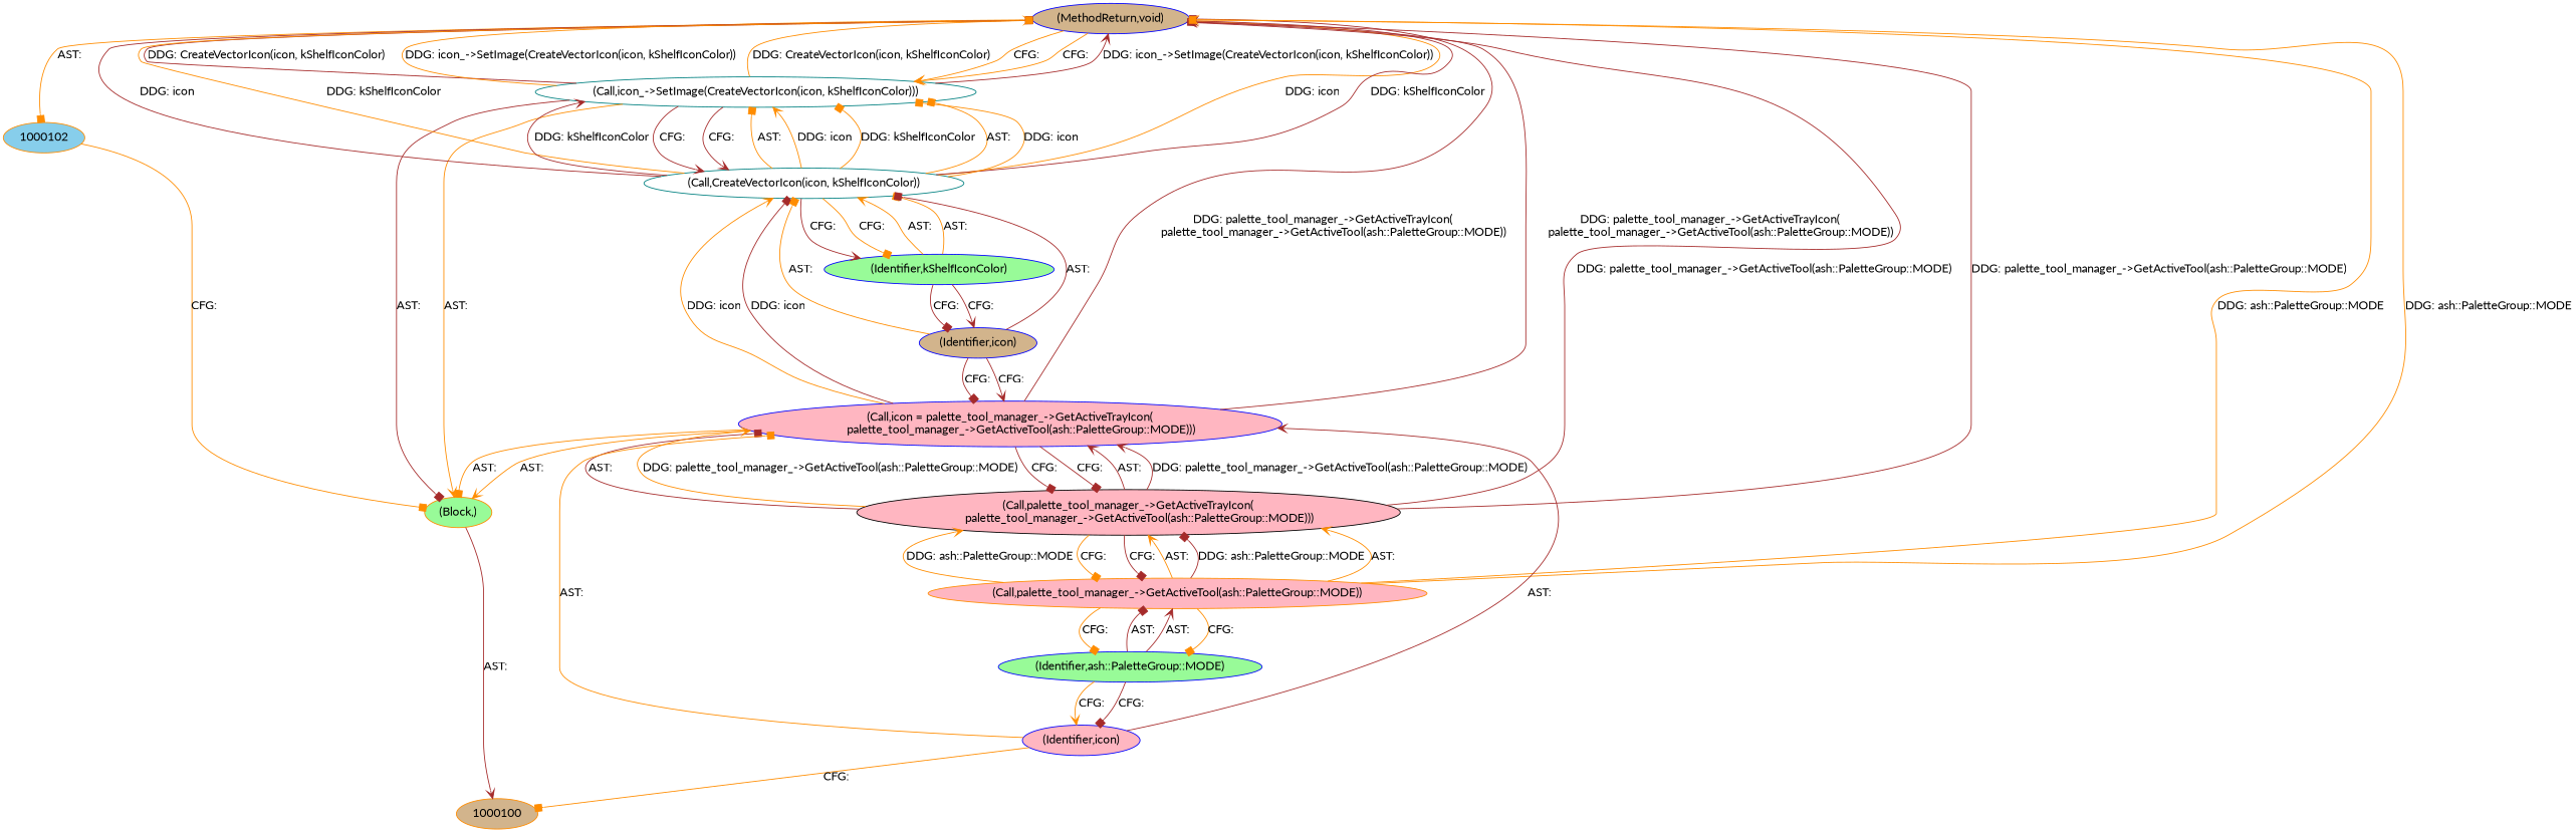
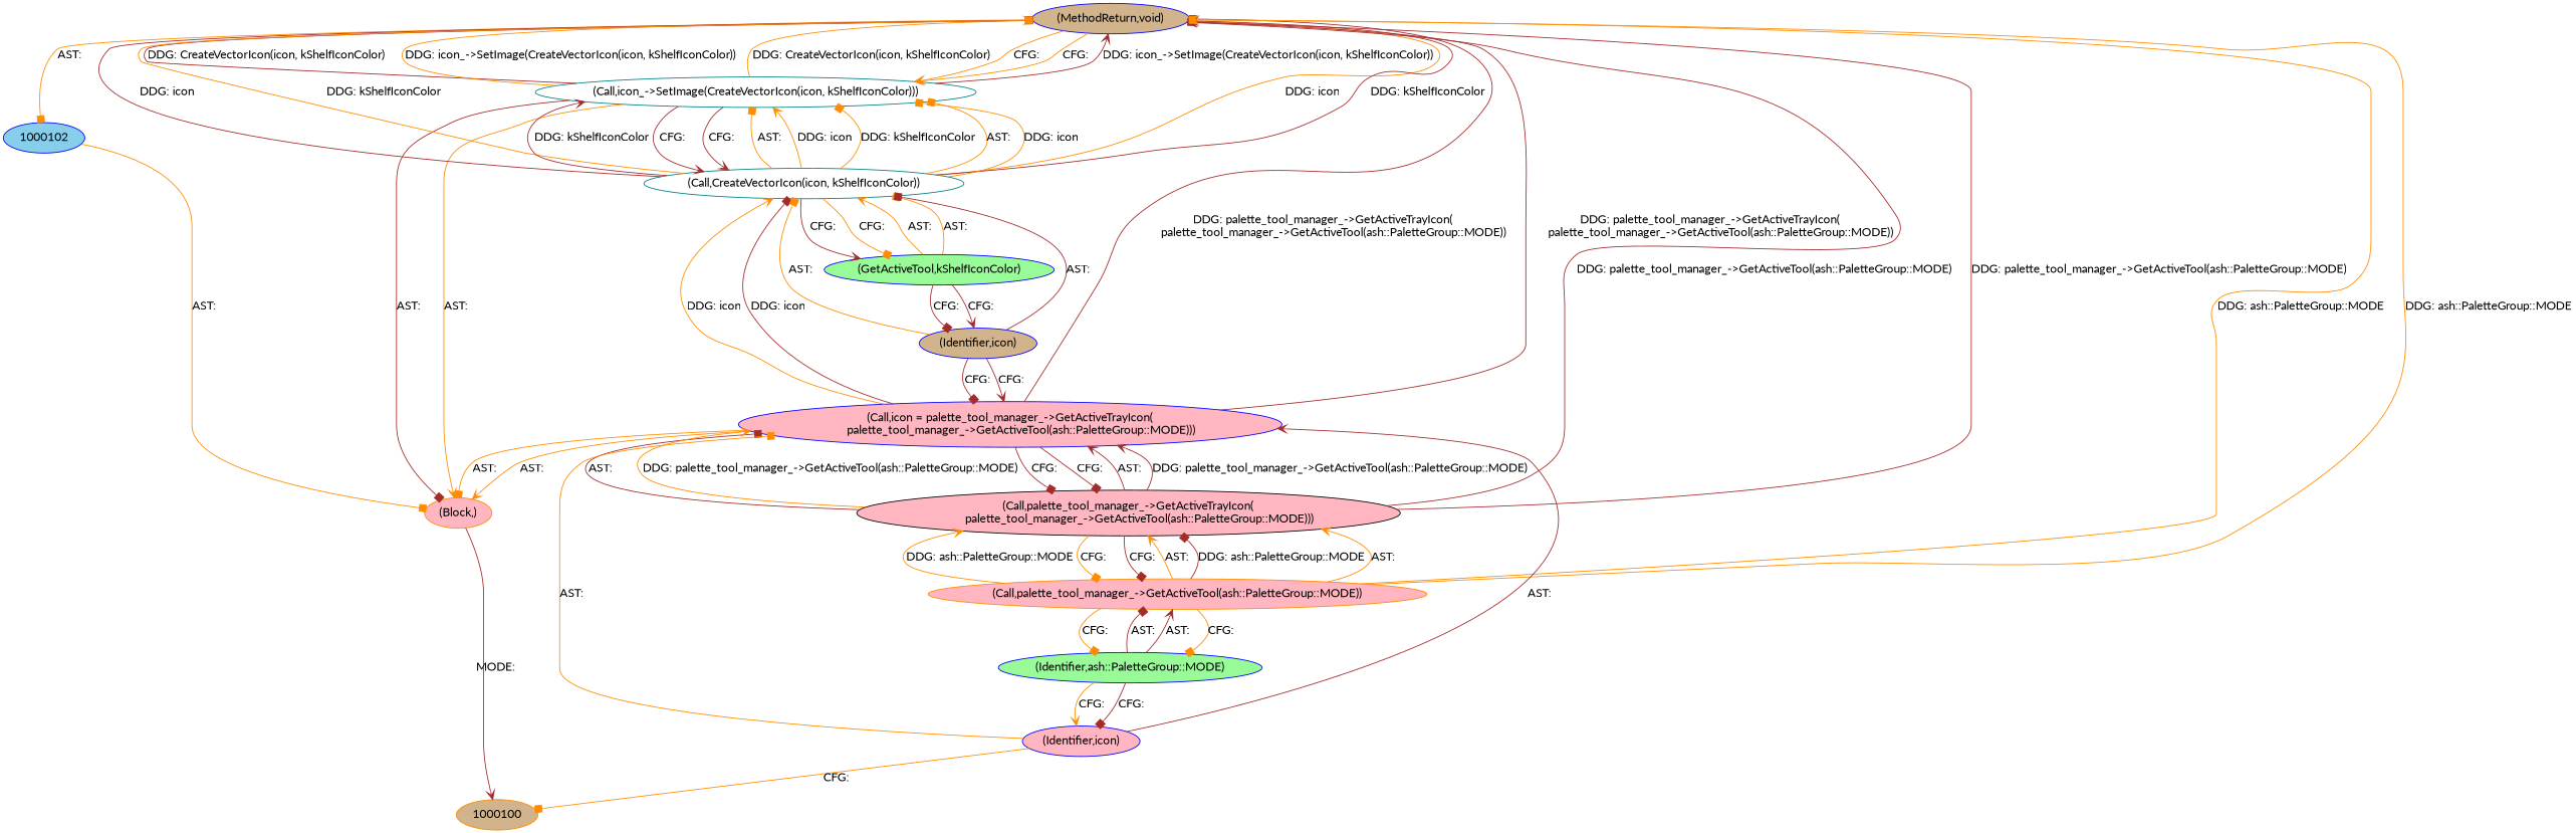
  digraph {
    fontname=Lato
    node [color=blue fillcolor=lightpink fontname=Lato style=filled]
    edge [arrowhead=box color=darkorange fontname=Lato]
    n1 [fillcolor=tan label="(MethodReturn,void)"]
    n2 [color=teal fillcolor=white label="(Call,icon_->SetImage(CreateVectorIcon(icon, kShelfIconColor)))"]
-   1000102 [color=darkorange fillcolor=skyblue]
-   n4 [color=darkorange fillcolor=palegreen label="(Block,)"]
+   1000102 [fillcolor=skyblue]
+   n4 [color=darkorange label="(Block,)"]
    n5 [color=teal fillcolor=white label="(Call,CreateVectorIcon(icon, kShelfIconColor))"]
    1000100 [color=darkorange fillcolor=tan]
    n7 [label="(Call,icon = palette_tool_manager_->GetActiveTrayIcon(\n       palette_tool_manager_->GetActiveTool(ash::PaletteGroup::MODE)))"]
    n8 [color=black label="(Call,palette_tool_manager_->GetActiveTrayIcon(\n       palette_tool_manager_->GetActiveTool(ash::PaletteGroup::MODE)))"]
    n9 [color=darkorange label="(Call,palette_tool_manager_->GetActiveTool(ash::PaletteGroup::MODE))"]
-   n10 [fillcolor=palegreen label="(Identifier,kShelfIconColor)"]
+   n10 [fillcolor=palegreen label="(GetActiveTool,kShelfIconColor)"]
    n11 [label="(Identifier,icon)"]
    n12 [fillcolor=palegreen label="(Identifier,ash::PaletteGroup::MODE)"]
    n13 [fillcolor=tan label="(Identifier,icon)"]
    n1 -> n2 [arrowhead=vee label="CFG: "]
    n1 -> n2 [arrowhead=vee label="CFG: "]
    n1 -> 1000102 [label="AST: "]
    n2 -> n1 [arrowhead=vee color=brown label="DDG: icon_->SetImage(CreateVectorIcon(icon, kShelfIconColor))"]
    n2 -> n1 [color=brown label="DDG: CreateVectorIcon(icon, kShelfIconColor)"]
    n2 -> n1 [label="DDG: icon_->SetImage(CreateVectorIcon(icon, kShelfIconColor))"]
    n2 -> n1 [arrowhead=vee label="DDG: CreateVectorIcon(icon, kShelfIconColor)"]
    n2 -> n4 [arrowhead=vee label="AST: "]
    n2 -> n4 [color=brown label="AST: "]
    n2 -> n5 [arrowhead=vee color=brown label="CFG: "]
    n2 -> n5 [arrowhead=vee color=brown label="CFG: "]
-   1000102 -> n4 [label="CFG: "]
-   n4 -> 1000100 [arrowhead=vee color=brown label="AST: "]
+   1000102 -> n4 [label="AST: "]
+   n4 -> 1000100 [arrowhead=vee color=brown label="MODE: "]
    n5 -> n1 [arrowhead=vee label="DDG: icon"]
    n5 -> n1 [arrowhead=vee color=brown label="DDG: kShelfIconColor"]
    n5 -> n1 [color=brown label="DDG: icon"]
    n5 -> n1 [label="DDG: kShelfIconColor"]
    n5 -> n2 [label="AST: "]
    n5 -> n2 [arrowhead=vee label="DDG: icon"]
    n5 -> n2 [label="DDG: kShelfIconColor"]
    n5 -> n2 [label="AST: "]
    n5 -> n2 [label="DDG: icon"]
    n5 -> n2 [arrowhead=vee color=brown label="DDG: kShelfIconColor"]
    n5 -> n10 [arrowhead=vee color=brown label="CFG: "]
    n5 -> n10 [label="CFG: "]
    n7 -> n1 [color=brown label="DDG: palette_tool_manager_->GetActiveTrayIcon(\n       palette_tool_manager_->GetActiveTool(ash::PaletteGroup::MODE))"]
    n7 -> n1 [color=brown label="DDG: palette_tool_manager_->GetActiveTrayIcon(\n       palette_tool_manager_->GetActiveTool(ash::PaletteGroup::MODE))"]
    n7 -> n4 [label="AST: "]
    n7 -> n4 [arrowhead=vee label="AST: "]
    n7 -> n5 [color=brown label="DDG: icon"]
    n7 -> n5 [arrowhead=vee label="DDG: icon"]
    n7 -> n8 [color=brown label="CFG: "]
    n7 -> n8 [color=brown label="CFG: "]
    n8 -> n1 [arrowhead=vee color=brown label="DDG: palette_tool_manager_->GetActiveTool(ash::PaletteGroup::MODE)"]
    n8 -> n1 [arrowhead=vee color=brown label="DDG: palette_tool_manager_->GetActiveTool(ash::PaletteGroup::MODE)"]
    n8 -> n7 [arrowhead=vee color=brown label="AST: "]
    n8 -> n7 [arrowhead=vee color=brown label="DDG: palette_tool_manager_->GetActiveTool(ash::PaletteGroup::MODE)"]
    n8 -> n7 [color=brown label="AST: "]
    n8 -> n7 [arrowhead=vee label="DDG: palette_tool_manager_->GetActiveTool(ash::PaletteGroup::MODE)"]
    n8 -> n9 [label="CFG: "]
    n8 -> n9 [color=brown label="CFG: "]
    n9 -> n1 [arrowhead=vee label="DDG: ash::PaletteGroup::MODE"]
    n9 -> n1 [label="DDG: ash::PaletteGroup::MODE"]
    n9 -> n8 [arrowhead=vee label="AST: "]
    n9 -> n8 [color=brown label="DDG: ash::PaletteGroup::MODE"]
    n9 -> n8 [arrowhead=vee label="AST: "]
    n9 -> n8 [arrowhead=vee label="DDG: ash::PaletteGroup::MODE"]
    n9 -> n12 [label="CFG: "]
    n9 -> n12 [label="CFG: "]
    n10 -> n5 [arrowhead=vee label="AST: "]
    n10 -> n5 [label="AST: "]
    n10 -> n13 [color=brown label="CFG: "]
    n10 -> n13 [arrowhead=vee color=brown label="CFG: "]
    n11 -> 1000100 [label="CFG: "]
    n11 -> n7 [arrowhead=vee color=brown label="AST: "]
    n11 -> n7 [label="AST: "]
    n12 -> n9 [color=brown label="AST: "]
    n12 -> n9 [arrowhead=vee color=brown label="AST: "]
    n12 -> n11 [color=brown label="CFG: "]
    n12 -> n11 [arrowhead=vee label="CFG: "]
    n13 -> n5 [color=brown label="AST: "]
    n13 -> n5 [label="AST: "]
    n13 -> n7 [color=brown label="CFG: "]
    n13 -> n7 [arrowhead=vee color=brown label="CFG: "]
  }
